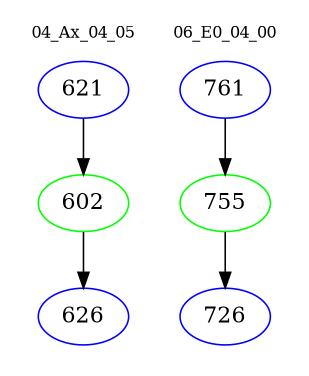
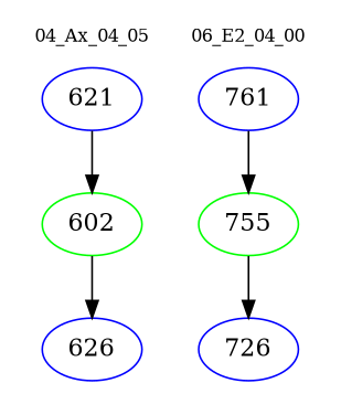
  digraph {
    node [color=blue]
    edge [color=black]
    n1 [label=621]
    n2 [color=green label=602]
    n3 [label=626]
    n4 [label=761]
    n5 [color=green label=755]
    n6 [label=726]
    subgraph cluster_1 {
      color=white
      fontsize=10
      label="04_Ax_04_05"
      n1
      n2
      n3
    }
    subgraph cluster_2 {
      color=white
      fontsize=10
-     label="06_E0_04_00"
+     label="06_E2_04_00"
      n4
      n5
      n6
    }
    n1 -> n2
    n2 -> n3
    n4 -> n5
    n5 -> n6
  }
